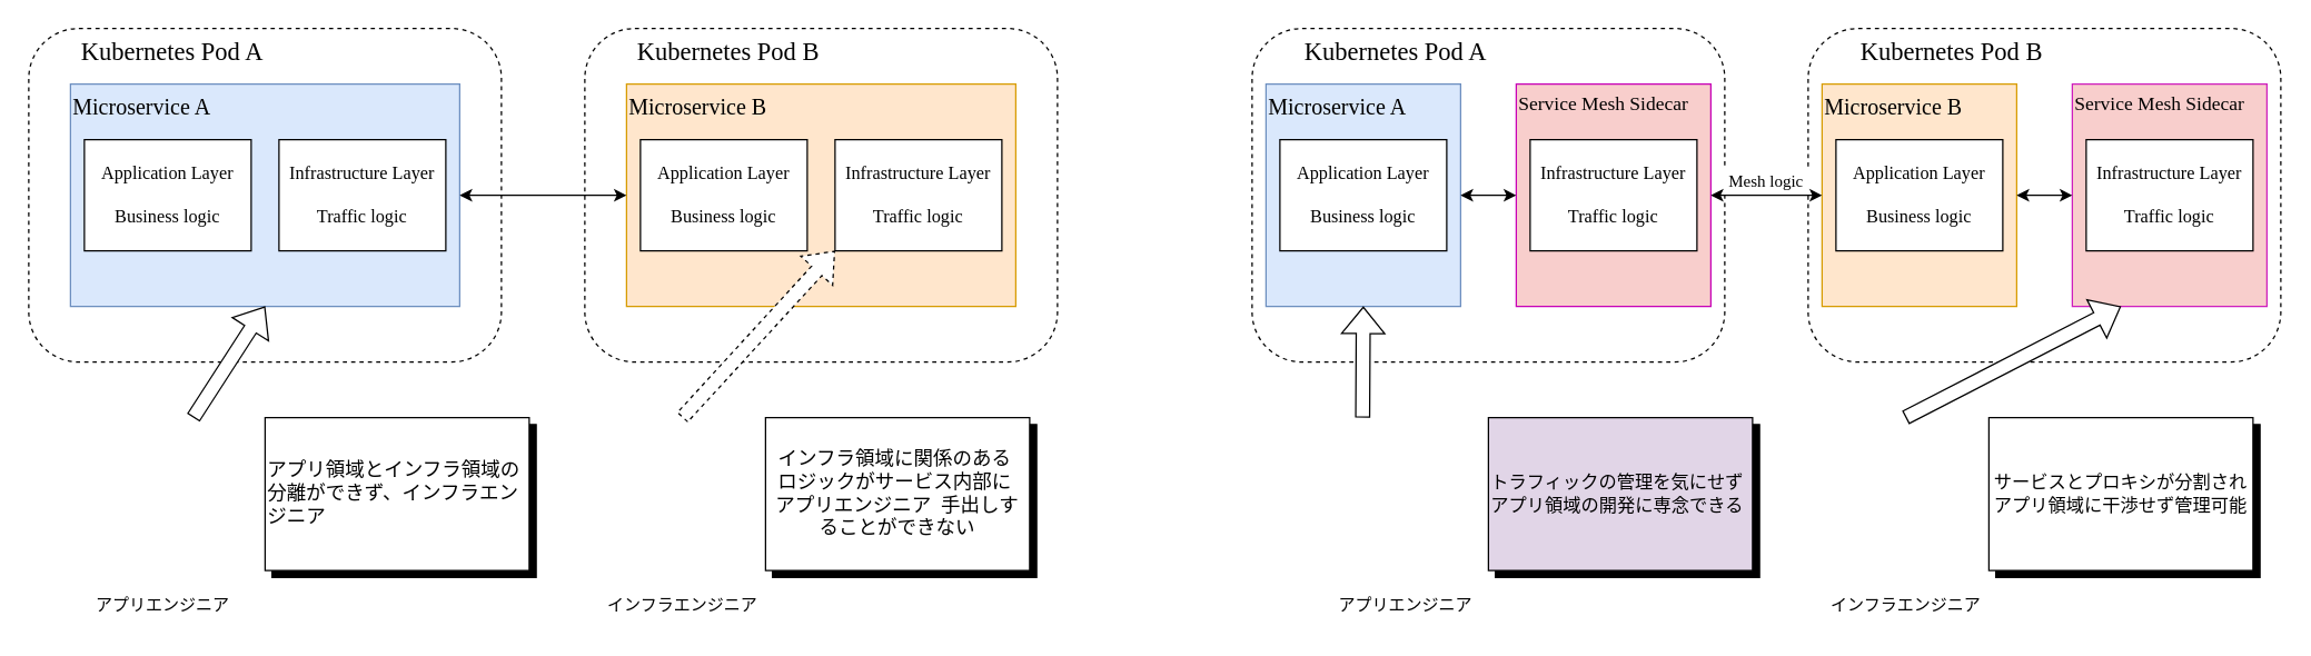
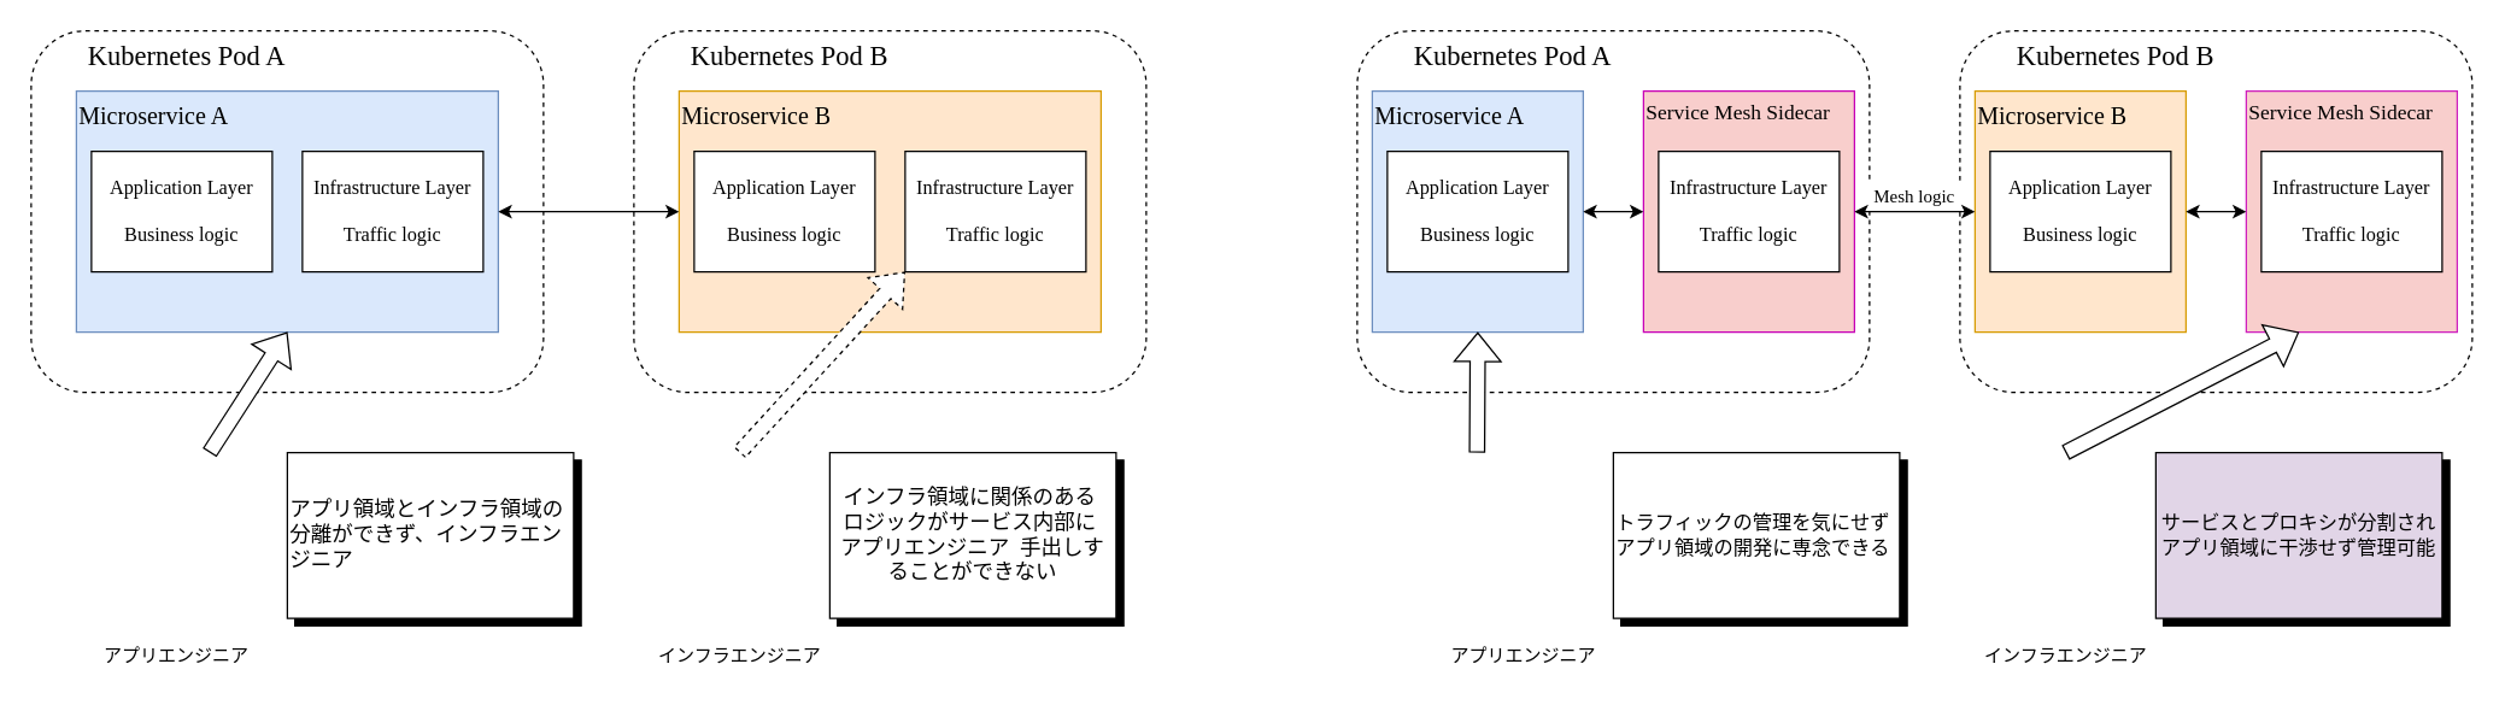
  <mxCell id="0" />
  <mxCell id="1" parent="0" />
  <mxCell id="2" value="&lt;span style=&quot;font-size: 18px; white-space: pre;&quot;&gt;&#09;&lt;/span&gt;&lt;span style=&quot;font-size: 18px;&quot;&gt;Kubernetes&amp;nbsp;&lt;/span&gt;&lt;span style=&quot;font-size: 18px;&quot;&gt;Pod B&lt;/span&gt;" style="rounded=1;whiteSpace=wrap;html=1;dashed=1;align=left;verticalAlign=top;fontFamily=Zen Kaku Gothic New;fontSource=https%3A%2F%2Ffonts.googleapis.com%2Fcss%3Ffamily%3DZen%2BKaku%2BGothic%2BNew;" vertex="1" parent="1"><mxGeometry x="1300" y="20" width="340" height="240" as="geometry" /></mxCell>
  <mxCell id="3" value="&lt;span style=&quot;font-family: &amp;quot;Zen Kaku Gothic New&amp;quot;;&quot;&gt;&lt;font style=&quot;font-size: 14px;&quot;&gt;Service Mesh Sidecar&lt;/font&gt;&lt;/span&gt;" style="rounded=0;whiteSpace=wrap;html=1;align=left;verticalAlign=top;fillColor=#f8cecc;strokeColor=light-dark(#ce1ebd, #d7817e);" vertex="1" parent="1"><mxGeometry x="1490" y="60" width="140" height="160" as="geometry" /></mxCell>
  <mxCell id="4" value="&lt;font style=&quot;font-size: 18px;&quot;&gt;&lt;span style=&quot;white-space: pre;&quot;&gt;&#09;&lt;/span&gt;Kubernetes Pod A&lt;/font&gt;" style="rounded=1;whiteSpace=wrap;html=1;dashed=1;align=left;verticalAlign=top;fontFamily=Zen Kaku Gothic New;fontSource=https%3A%2F%2Ffonts.googleapis.com%2Fcss%3Ffamily%3DZen%2BKaku%2BGothic%2BNew;" vertex="1" parent="1"><mxGeometry x="900" y="20" width="340" height="240" as="geometry" /></mxCell>
  <mxCell id="5" value="&lt;span style=&quot;font-family: &amp;quot;Zen Kaku Gothic New&amp;quot;;&quot;&gt;&lt;font style=&quot;font-size: 14px;&quot;&gt;Service Mesh Sidecar&lt;/font&gt;&lt;/span&gt;" style="rounded=0;whiteSpace=wrap;html=1;align=left;verticalAlign=top;fillColor=#f8cecc;strokeColor=light-dark(#c700b6, #d7817e);" vertex="1" parent="1"><mxGeometry x="1090" y="60" width="140" height="160" as="geometry" /></mxCell>
  <mxCell id="6" value="" style="rounded=0;whiteSpace=wrap;html=1;fillColor=#000000;fontFamily=Zen Kaku Gothic New;fontSource=https%3A%2F%2Ffonts.googleapis.com%2Fcss%3Ffamily%3DZen%2BKaku%2BGothic%2BNew;" vertex="1" parent="1"><mxGeometry x="195" y="305" width="190" height="110" as="geometry" /></mxCell>
  <mxCell id="7" value="&lt;font style=&quot;font-size: 18px;&quot;&gt;&lt;span style=&quot;white-space: pre;&quot;&gt;&#09;&lt;/span&gt;Kubernetes Pod A&lt;/font&gt;" style="rounded=1;whiteSpace=wrap;html=1;dashed=1;align=left;verticalAlign=top;fontFamily=Zen Kaku Gothic New;fontSource=https%3A%2F%2Ffonts.googleapis.com%2Fcss%3Ffamily%3DZen%2BKaku%2BGothic%2BNew;" vertex="1" parent="1"><mxGeometry x="20" y="20" width="340" height="240" as="geometry" /></mxCell>
  <mxCell id="8" value="Microservice A" style="rounded=0;whiteSpace=wrap;html=1;fontFamily=Zen Kaku Gothic New;fontSource=https%3A%2F%2Ffonts.googleapis.com%2Fcss%3Ffamily%3DZen%2BKaku%2BGothic%2BNew;verticalAlign=top;fontSize=16;align=left;fillColor=#dae8fc;strokeColor=#6c8ebf;" vertex="1" parent="1"><mxGeometry x="50" y="60" width="280" height="160" as="geometry" /></mxCell>
  <mxCell id="9" value="&lt;span style=&quot;font-size: 18px; white-space: pre;&quot;&gt;&#09;&lt;/span&gt;&lt;span style=&quot;font-size: 18px;&quot;&gt;Kubernetes&amp;nbsp;&lt;/span&gt;&lt;span style=&quot;font-size: 18px;&quot;&gt;Pod B&lt;/span&gt;" style="rounded=1;whiteSpace=wrap;html=1;dashed=1;align=left;verticalAlign=top;fontFamily=Zen Kaku Gothic New;fontSource=https%3A%2F%2Ffonts.googleapis.com%2Fcss%3Ffamily%3DZen%2BKaku%2BGothic%2BNew;" vertex="1" parent="1"><mxGeometry x="420" y="20" width="340" height="240" as="geometry" /></mxCell>
  <mxCell id="10" value="Microservice&amp;nbsp;B" style="rounded=0;whiteSpace=wrap;html=1;fontFamily=Zen Kaku Gothic New;fontSource=https%3A%2F%2Ffonts.googleapis.com%2Fcss%3Ffamily%3DZen%2BKaku%2BGothic%2BNew;verticalAlign=top;fontSize=16;align=left;fillColor=#ffe6cc;strokeColor=#d79b00;" vertex="1" parent="1"><mxGeometry x="450" y="60" width="280" height="160" as="geometry" /></mxCell>
  <mxCell id="11" value="&lt;font&gt;Application Layer&lt;/font&gt;&lt;div&gt;&lt;font&gt;&lt;br&gt;Business logic&lt;/font&gt;&lt;/div&gt;" style="rounded=0;whiteSpace=wrap;html=1;fontFamily=Zen Kaku Gothic New;fontSource=https%3A%2F%2Ffonts.googleapis.com%2Fcss%3Ffamily%3DZen%2BKaku%2BGothic%2BNew;fontSize=13;" vertex="1" parent="1"><mxGeometry x="60" y="100" width="120" height="80" as="geometry" /></mxCell>
  <mxCell id="12" value="&lt;font style=&quot;font-size: 13px;&quot;&gt;Infrastructure Layer&lt;/font&gt;&lt;div&gt;&lt;font style=&quot;font-size: 13px;&quot;&gt;&lt;br&gt;Traffic logic&lt;/font&gt;&lt;/div&gt;" style="rounded=0;whiteSpace=wrap;html=1;fontFamily=Zen Kaku Gothic New;fontSource=https%3A%2F%2Ffonts.googleapis.com%2Fcss%3Ffamily%3DZen%2BKaku%2BGothic%2BNew;" vertex="1" parent="1"><mxGeometry x="200" y="100" width="120" height="80" as="geometry" /></mxCell>
  <mxCell id="13" value="&lt;font&gt;Application Layer&lt;/font&gt;&lt;div&gt;&lt;font&gt;&lt;br&gt;Business logic&lt;/font&gt;&lt;/div&gt;" style="rounded=0;whiteSpace=wrap;html=1;fontFamily=Zen Kaku Gothic New;fontSource=https%3A%2F%2Ffonts.googleapis.com%2Fcss%3Ffamily%3DZen%2BKaku%2BGothic%2BNew;fontSize=13;" vertex="1" parent="1"><mxGeometry x="460" y="100" width="120" height="80" as="geometry" /></mxCell>
  <mxCell id="14" value="&lt;font style=&quot;font-size: 13px;&quot;&gt;Infrastructure Layer&lt;/font&gt;&lt;div&gt;&lt;font style=&quot;font-size: 13px;&quot;&gt;&lt;br&gt;Traffic logic&lt;/font&gt;&lt;/div&gt;" style="rounded=0;whiteSpace=wrap;html=1;fontFamily=Zen Kaku Gothic New;fontSource=https%3A%2F%2Ffonts.googleapis.com%2Fcss%3Ffamily%3DZen%2BKaku%2BGothic%2BNew;" vertex="1" parent="1"><mxGeometry x="600" y="100" width="120" height="80" as="geometry" /></mxCell>
  <mxCell id="15" value="" style="shape=image;verticalLabelPosition=bottom;labelBackgroundColor=default;verticalAlign=top;aspect=fixed;imageAspect=0;image=https://blogger.googleusercontent.com/img/b/R29vZ2xl/AVvXsEhGllOWEA5zH1tlPydsq8bZ7LZE4ijD4gYmobE7UlDbg-LnOpG1Kq0SvRJ6tjmciF4772uZtzJrDzPX1mX6AuXUhIZ3C18auUXkATWb7r_TOBIDO2gar839CFXYz3WA95Q-553uIj6gBgMb/s400/job_it_dokata.png;fontFamily=Zen Kaku Gothic New;fontSource=https%3A%2F%2Ffonts.googleapis.com%2Fcss%3Ffamily%3DZen%2BKaku%2BGothic%2BNew;" vertex="1" parent="1"><mxGeometry x="430" y="300" width="120" height="120" as="geometry" /></mxCell>
  <mxCell id="16" value="" style="shape=image;verticalLabelPosition=bottom;labelBackgroundColor=default;verticalAlign=top;aspect=fixed;imageAspect=0;image=https://blogger.googleusercontent.com/img/b/R29vZ2xl/AVvXsEiTlfwxPuLS4rgL7HjGHxjSpmYFC__fu8dlQs_amm7y8cxneMJ-ikqxrhcSCC0ktXmg1nRJF6Ao2ziFK_u4Ay3WBkhQpENrOkZkJHx951u0lMq96Clnl8oDKXBATcOO9y5wIxYE49g1ChK5/s400/computer_hacker_white1_woman.png;flipH=1;fontFamily=Zen Kaku Gothic New;fontSource=https%3A%2F%2Ffonts.googleapis.com%2Fcss%3Ffamily%3DZen%2BKaku%2BGothic%2BNew;" vertex="1" parent="1"><mxGeometry x="949.4" y="300" width="120.6" height="120" as="geometry" /></mxCell>
  <mxCell id="17" value="" style="shape=image;verticalLabelPosition=bottom;labelBackgroundColor=default;verticalAlign=top;aspect=fixed;imageAspect=0;image=https://blogger.googleusercontent.com/img/b/R29vZ2xl/AVvXsEgIL0bJmMB2yZ27F2mQIEpzefDGIisYpMcEjIjiD6MopIGm23PY83CvtfdYws2DBZshFmk57LylVIo91FnYBjAuRZNdFN6w6-aiK3E8Phyphenhyphen8LazNtOWHm6OpeAt_5WCGkmn8cc-ZuB8imJc/s800/hacker_white3_cry.png;fontFamily=Zen Kaku Gothic New;fontSource=https%3A%2F%2Ffonts.googleapis.com%2Fcss%3Ffamily%3DZen%2BKaku%2BGothic%2BNew;" vertex="1" parent="1"><mxGeometry x="70" y="300" width="91.2" height="120" as="geometry" /></mxCell>
  <mxCell id="18" value="" style="shape=flexArrow;endArrow=classic;html=1;rounded=0;entryX=0.5;entryY=1;entryDx=0;entryDy=0;exitX=0.75;exitY=0;exitDx=0;exitDy=0;fillColor=default;fontFamily=Zen Kaku Gothic New;fontSource=https%3A%2F%2Ffonts.googleapis.com%2Fcss%3Ffamily%3DZen%2BKaku%2BGothic%2BNew;" edge="1" parent="1" source="17" target="8"><mxGeometry width="50" height="50" relative="1" as="geometry"><mxPoint x="290" y="380" as="sourcePoint" /><mxPoint x="340" y="330" as="targetPoint" /></mxGeometry></mxCell>
  <mxCell id="19" value="&lt;font data-font-src=&quot;https://fonts.googleapis.com/css?family=Zen+Kaku+Gothic+New&quot;&gt;アプリ領域とインフラ領域の分離ができず、インフラエンジニア&lt;/font&gt;" style="rounded=0;whiteSpace=wrap;html=1;align=left;fontSize=14;fontFamily=Zen Kaku Gothic New;fontSource=https%3A%2F%2Ffonts.googleapis.com%2Fcss%3Ffamily%3DZen%2BKaku%2BGothic%2BNew;" vertex="1" parent="1"><mxGeometry x="190" y="300" width="190" height="110" as="geometry" /></mxCell>
  <mxCell id="20" value="アプリエンジニア" style="text;html=1;align=center;verticalAlign=middle;resizable=0;points=[];autosize=1;strokeColor=none;fillColor=none;fontFamily=Zen Kaku Gothic New;fontSource=https%3A%2F%2Ffonts.googleapis.com%2Fcss%3Ffamily%3DZen%2BKaku%2BGothic%2BNew;" vertex="1" parent="1"><mxGeometry x="55.6" y="420" width="120" height="30" as="geometry" /></mxCell>
  <mxCell id="21" value="" style="rounded=0;whiteSpace=wrap;html=1;fillColor=#000000;fontFamily=Zen Kaku Gothic New;fontSource=https%3A%2F%2Ffonts.googleapis.com%2Fcss%3Ffamily%3DZen%2BKaku%2BGothic%2BNew;" vertex="1" parent="1"><mxGeometry x="555" y="305" width="190" height="110" as="geometry" /></mxCell>
  <mxCell id="22" value="&lt;font data-font-src=&quot;https://fonts.googleapis.com/css?family=Zen+Kaku+Gothic+New&quot;&gt;インフラ領域に関係のある&amp;nbsp; ロジックがサービス内部に&amp;nbsp; アプリエンジニア&amp;nbsp; 手出しすることができない&lt;/font&gt;" style="rounded=0;whiteSpace=wrap;html=1;align=center;fontSize=14;fontFamily=Zen Kaku Gothic New;fontSource=https%3A%2F%2Ffonts.googleapis.com%2Fcss%3Ffamily%3DZen%2BKaku%2BGothic%2BNew;" vertex="1" parent="1"><mxGeometry x="550" y="300" width="190" height="110" as="geometry" /></mxCell>
  <mxCell id="23" value="インフラエンジニア" style="text;html=1;align=center;verticalAlign=middle;resizable=0;points=[];autosize=1;strokeColor=none;fillColor=none;fontFamily=Zen Kaku Gothic New;fontSource=https%3A%2F%2Ffonts.googleapis.com%2Fcss%3Ffamily%3DZen%2BKaku%2BGothic%2BNew;" vertex="1" parent="1"><mxGeometry x="425" y="420" width="130" height="30" as="geometry" /></mxCell>
  <mxCell id="24" value="" style="shape=flexArrow;endArrow=classic;html=1;rounded=0;exitX=0.5;exitY=0;exitDx=0;exitDy=0;fillColor=default;fontFamily=Zen Kaku Gothic New;fontSource=https%3A%2F%2Ffonts.googleapis.com%2Fcss%3Ffamily%3DZen%2BKaku%2BGothic%2BNew;dashed=1;" edge="1" parent="1" source="15"><mxGeometry width="50" height="50" relative="1" as="geometry"><mxPoint x="494" y="290" as="sourcePoint" /><mxPoint x="600" y="180" as="targetPoint" /></mxGeometry></mxCell>
  <mxCell id="25" value="" style="rounded=0;whiteSpace=wrap;html=1;fillColor=#000000;fontFamily=Zen Kaku Gothic New;fontSource=https%3A%2F%2Ffonts.googleapis.com%2Fcss%3Ffamily%3DZen%2BKaku%2BGothic%2BNew;" vertex="1" parent="1"><mxGeometry x="1075" y="305" width="190" height="110" as="geometry" /></mxCell>
  <mxCell id="26" value="Microservice A" style="rounded=0;whiteSpace=wrap;html=1;fontFamily=Zen Kaku Gothic New;fontSource=https%3A%2F%2Ffonts.googleapis.com%2Fcss%3Ffamily%3DZen%2BKaku%2BGothic%2BNew;verticalAlign=top;fontSize=16;align=left;fillColor=#dae8fc;strokeColor=#6c8ebf;" vertex="1" parent="1"><mxGeometry x="910" y="60" width="140" height="160" as="geometry" /></mxCell>
  <mxCell id="27" value="Microservice&amp;nbsp;B" style="rounded=0;whiteSpace=wrap;html=1;fontFamily=Zen Kaku Gothic New;fontSource=https%3A%2F%2Ffonts.googleapis.com%2Fcss%3Ffamily%3DZen%2BKaku%2BGothic%2BNew;verticalAlign=top;fontSize=16;align=left;fillColor=#ffe6cc;strokeColor=#d79b00;" vertex="1" parent="1"><mxGeometry x="1310" y="60" width="140" height="160" as="geometry" /></mxCell>
  <mxCell id="28" value="&lt;font&gt;Application Layer&lt;/font&gt;&lt;div&gt;&lt;font&gt;&lt;br&gt;Business logic&lt;/font&gt;&lt;/div&gt;" style="rounded=0;whiteSpace=wrap;html=1;fontFamily=Zen Kaku Gothic New;fontSource=https%3A%2F%2Ffonts.googleapis.com%2Fcss%3Ffamily%3DZen%2BKaku%2BGothic%2BNew;fontSize=13;" vertex="1" parent="1"><mxGeometry x="920" y="100" width="120" height="80" as="geometry" /></mxCell>
  <mxCell id="29" value="&lt;font style=&quot;font-size: 13px;&quot;&gt;Infrastructure Layer&lt;/font&gt;&lt;div&gt;&lt;font style=&quot;font-size: 13px;&quot;&gt;&lt;br&gt;Traffic logic&lt;/font&gt;&lt;/div&gt;" style="rounded=0;whiteSpace=wrap;html=1;fontFamily=Zen Kaku Gothic New;fontSource=https%3A%2F%2Ffonts.googleapis.com%2Fcss%3Ffamily%3DZen%2BKaku%2BGothic%2BNew;" vertex="1" parent="1"><mxGeometry x="1100" y="100" width="120" height="80" as="geometry" /></mxCell>
  <mxCell id="30" value="&lt;font&gt;Application Layer&lt;/font&gt;&lt;div&gt;&lt;font&gt;&lt;br&gt;Business logic&lt;/font&gt;&lt;/div&gt;" style="rounded=0;whiteSpace=wrap;html=1;fontFamily=Zen Kaku Gothic New;fontSource=https%3A%2F%2Ffonts.googleapis.com%2Fcss%3Ffamily%3DZen%2BKaku%2BGothic%2BNew;fontSize=13;" vertex="1" parent="1"><mxGeometry x="1320" y="100" width="120" height="80" as="geometry" /></mxCell>
  <mxCell id="31" value="&lt;font style=&quot;font-size: 13px;&quot;&gt;Infrastructure Layer&lt;/font&gt;&lt;div&gt;&lt;font style=&quot;font-size: 13px;&quot;&gt;&lt;br&gt;Traffic logic&lt;/font&gt;&lt;/div&gt;" style="rounded=0;whiteSpace=wrap;html=1;fontFamily=Zen Kaku Gothic New;fontSource=https%3A%2F%2Ffonts.googleapis.com%2Fcss%3Ffamily%3DZen%2BKaku%2BGothic%2BNew;" vertex="1" parent="1"><mxGeometry x="1500" y="100" width="120" height="80" as="geometry" /></mxCell>
  <mxCell id="32" value="" style="shape=image;verticalLabelPosition=bottom;labelBackgroundColor=default;verticalAlign=top;aspect=fixed;imageAspect=0;image=https://blogger.googleusercontent.com/img/b/R29vZ2xl/AVvXsEhGllOWEA5zH1tlPydsq8bZ7LZE4ijD4gYmobE7UlDbg-LnOpG1Kq0SvRJ6tjmciF4772uZtzJrDzPX1mX6AuXUhIZ3C18auUXkATWb7r_TOBIDO2gar839CFXYz3WA95Q-553uIj6gBgMb/s400/job_it_dokata.png;fontFamily=Zen Kaku Gothic New;fontSource=https%3A%2F%2Ffonts.googleapis.com%2Fcss%3Ffamily%3DZen%2BKaku%2BGothic%2BNew;" vertex="1" parent="1"><mxGeometry x="1310" y="300" width="120" height="120" as="geometry" /></mxCell>
  <mxCell id="33" value="" style="shape=flexArrow;endArrow=classic;html=1;rounded=0;exitX=0.25;exitY=0;exitDx=0;exitDy=0;fillColor=default;fontFamily=Zen Kaku Gothic New;fontSource=https%3A%2F%2Ffonts.googleapis.com%2Fcss%3Ffamily%3DZen%2BKaku%2BGothic%2BNew;entryX=0.5;entryY=1;entryDx=0;entryDy=0;" edge="1" parent="1" source="16" target="26"><mxGeometry width="50" height="50" relative="1" as="geometry"><mxPoint x="1018.4" y="300" as="sourcePoint" /><mxPoint x="1100" y="280" as="targetPoint" /></mxGeometry></mxCell>
- <mxCell id="34" value="&lt;font style=&quot;font-size: 13px;&quot; data-font-src=&quot;https://fonts.googleapis.com/css?family=Zen+Kaku+Gothic+New&quot;&gt;トラフィックの管理を気にせずアプリ領域の開発に専念できる&lt;/font&gt;" style="rounded=0;whiteSpace=wrap;html=1;align=left;fontSize=14;fontFamily=Zen Kaku Gothic New;fontSource=https%3A%2F%2Ffonts.googleapis.com%2Fcss%3Ffamily%3DZen%2BKaku%2BGothic%2BNew;fillColor=#e1d5e7;" vertex="1" parent="1"><mxGeometry x="1070" y="300" width="190" height="110" as="geometry" /></mxCell>
+ <mxCell id="34" value="&lt;font style=&quot;font-size: 13px;&quot; data-font-src=&quot;https://fonts.googleapis.com/css?family=Zen+Kaku+Gothic+New&quot;&gt;トラフィックの管理を気にせずアプリ領域の開発に専念できる&lt;/font&gt;" style="rounded=0;whiteSpace=wrap;html=1;align=left;fontSize=14;fontFamily=Zen Kaku Gothic New;fontSource=https%3A%2F%2Ffonts.googleapis.com%2Fcss%3Ffamily%3DZen%2BKaku%2BGothic%2BNew;" vertex="1" parent="1"><mxGeometry x="1070" y="300" width="190" height="110" as="geometry" /></mxCell>
  <mxCell id="35" value="アプリエンジニア" style="text;html=1;align=center;verticalAlign=middle;resizable=0;points=[];autosize=1;strokeColor=none;fillColor=none;fontFamily=Zen Kaku Gothic New;fontSource=https%3A%2F%2Ffonts.googleapis.com%2Fcss%3Ffamily%3DZen%2BKaku%2BGothic%2BNew;" vertex="1" parent="1"><mxGeometry x="949.7" y="420" width="120" height="30" as="geometry" /></mxCell>
  <mxCell id="36" value="" style="rounded=0;whiteSpace=wrap;html=1;fillColor=#000000;fontFamily=Zen Kaku Gothic New;fontSource=https%3A%2F%2Ffonts.googleapis.com%2Fcss%3Ffamily%3DZen%2BKaku%2BGothic%2BNew;" vertex="1" parent="1"><mxGeometry x="1435" y="305" width="190" height="110" as="geometry" /></mxCell>
- <mxCell id="37" value="&lt;font style=&quot;font-size: 13px;&quot; data-font-src=&quot;https://fonts.googleapis.com/css?family=Zen+Kaku+Gothic+New&quot;&gt;サービスとプロキシが分割されアプリ領域に干渉せず管理可能&lt;/font&gt;" style="rounded=0;whiteSpace=wrap;html=1;align=center;fontSize=14;fontFamily=Zen Kaku Gothic New;fontSource=https%3A%2F%2Ffonts.googleapis.com%2Fcss%3Ffamily%3DZen%2BKaku%2BGothic%2BNew;" vertex="1" parent="1"><mxGeometry x="1430" y="300" width="190" height="110" as="geometry" /></mxCell>
+ <mxCell id="37" value="&lt;font style=&quot;font-size: 13px;&quot; data-font-src=&quot;https://fonts.googleapis.com/css?family=Zen+Kaku+Gothic+New&quot;&gt;サービスとプロキシが分割されアプリ領域に干渉せず管理可能&lt;/font&gt;" style="rounded=0;whiteSpace=wrap;html=1;align=center;fontSize=14;fontFamily=Zen Kaku Gothic New;fontSource=https%3A%2F%2Ffonts.googleapis.com%2Fcss%3Ffamily%3DZen%2BKaku%2BGothic%2BNew;fillColor=#e1d5e7;" vertex="1" parent="1"><mxGeometry x="1430" y="300" width="190" height="110" as="geometry" /></mxCell>
  <mxCell id="38" value="インフラエンジニア" style="text;html=1;align=center;verticalAlign=middle;resizable=0;points=[];autosize=1;strokeColor=none;fillColor=none;fontFamily=Zen Kaku Gothic New;fontSource=https%3A%2F%2Ffonts.googleapis.com%2Fcss%3Ffamily%3DZen%2BKaku%2BGothic%2BNew;" vertex="1" parent="1"><mxGeometry x="1305" y="420" width="130" height="30" as="geometry" /></mxCell>
  <mxCell id="39" value="" style="shape=flexArrow;endArrow=classic;html=1;rounded=0;exitX=0.5;exitY=0;exitDx=0;exitDy=0;fillColor=default;fontFamily=Zen Kaku Gothic New;fontSource=https%3A%2F%2Ffonts.googleapis.com%2Fcss%3Ffamily%3DZen%2BKaku%2BGothic%2BNew;strokeColor=default;entryX=0.25;entryY=1;entryDx=0;entryDy=0;" edge="1" parent="1" source="32" target="3"><mxGeometry width="50" height="50" relative="1" as="geometry"><mxPoint x="1374" y="290" as="sourcePoint" /><mxPoint x="1480" y="180" as="targetPoint" /></mxGeometry></mxCell>
  <mxCell id="40" value="" style="endArrow=classic;startArrow=classic;html=1;rounded=0;exitX=1;exitY=0.5;exitDx=0;exitDy=0;entryX=0;entryY=0.5;entryDx=0;entryDy=0;" edge="1" parent="1" source="26" target="5"><mxGeometry width="50" height="50" relative="1" as="geometry"><mxPoint x="1100" y="180" as="sourcePoint" /><mxPoint x="1150" y="130" as="targetPoint" /></mxGeometry></mxCell>
  <mxCell id="41" value="Mesh logic" style="rounded=0;whiteSpace=wrap;html=1;fontFamily=Zen Kaku Gothic New;fontSource=https%3A%2F%2Ffonts.googleapis.com%2Fcss%3Ffamily%3DZen%2BKaku%2BGothic%2BNew;strokeColor=none;" vertex="1" parent="1"><mxGeometry x="1235" y="120" width="70" height="20" as="geometry" /></mxCell>
  <mxCell id="42" value="" style="endArrow=classic;startArrow=classic;html=1;rounded=0;exitX=1;exitY=0.5;exitDx=0;exitDy=0;entryX=0;entryY=0.5;entryDx=0;entryDy=0;fontFamily=Zen Kaku Gothic New;fontSource=https%3A%2F%2Ffonts.googleapis.com%2Fcss%3Ffamily%3DZen%2BKaku%2BGothic%2BNew;" edge="1" parent="1" source="8" target="10"><mxGeometry width="50" height="50" relative="1" as="geometry"><mxPoint x="470" y="260" as="sourcePoint" /><mxPoint x="520" y="210" as="targetPoint" /></mxGeometry></mxCell>
  <mxCell id="43" value="" style="endArrow=classic;startArrow=classic;html=1;rounded=0;exitX=0;exitY=0.5;exitDx=0;exitDy=0;entryX=1;entryY=0.5;entryDx=0;entryDy=0;" edge="1" parent="1" source="3" target="27"><mxGeometry width="50" height="50" relative="1" as="geometry"><mxPoint x="1390" y="150" as="sourcePoint" /><mxPoint x="1440" y="100" as="targetPoint" /></mxGeometry></mxCell>
  <mxCell id="44" value="" style="endArrow=classic;startArrow=classic;html=1;rounded=0;exitX=0;exitY=0.5;exitDx=0;exitDy=0;entryX=1;entryY=0.5;entryDx=0;entryDy=0;" edge="1" parent="1" source="27" target="5"><mxGeometry width="50" height="50" relative="1" as="geometry"><mxPoint x="1390" y="150" as="sourcePoint" /><mxPoint x="1440" y="100" as="targetPoint" /></mxGeometry></mxCell>
